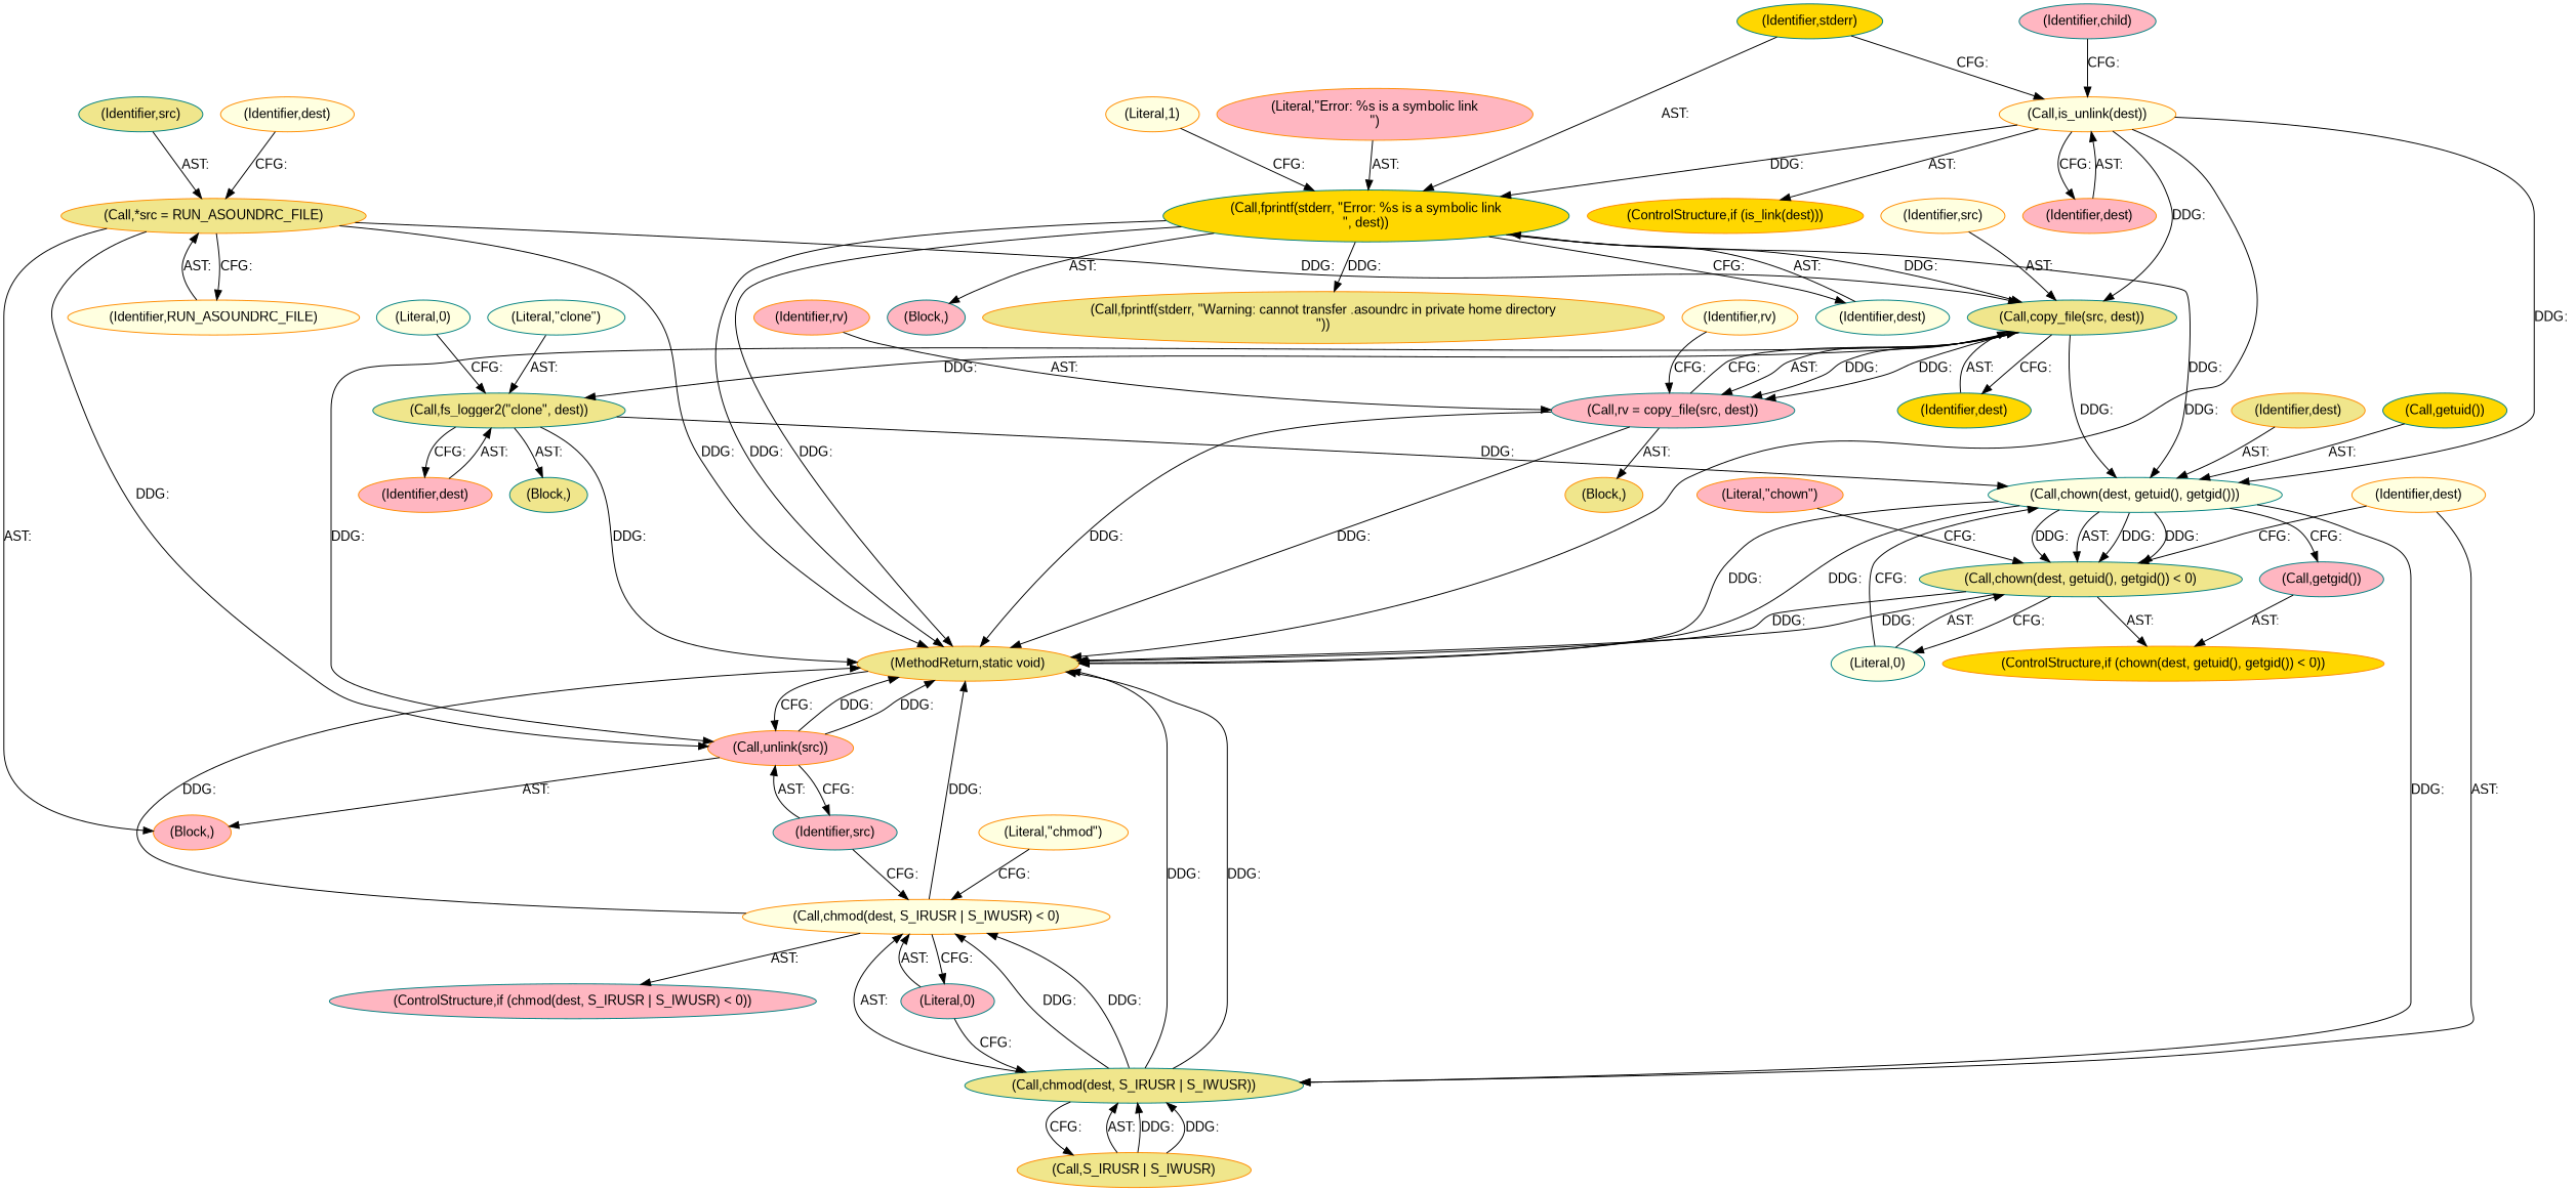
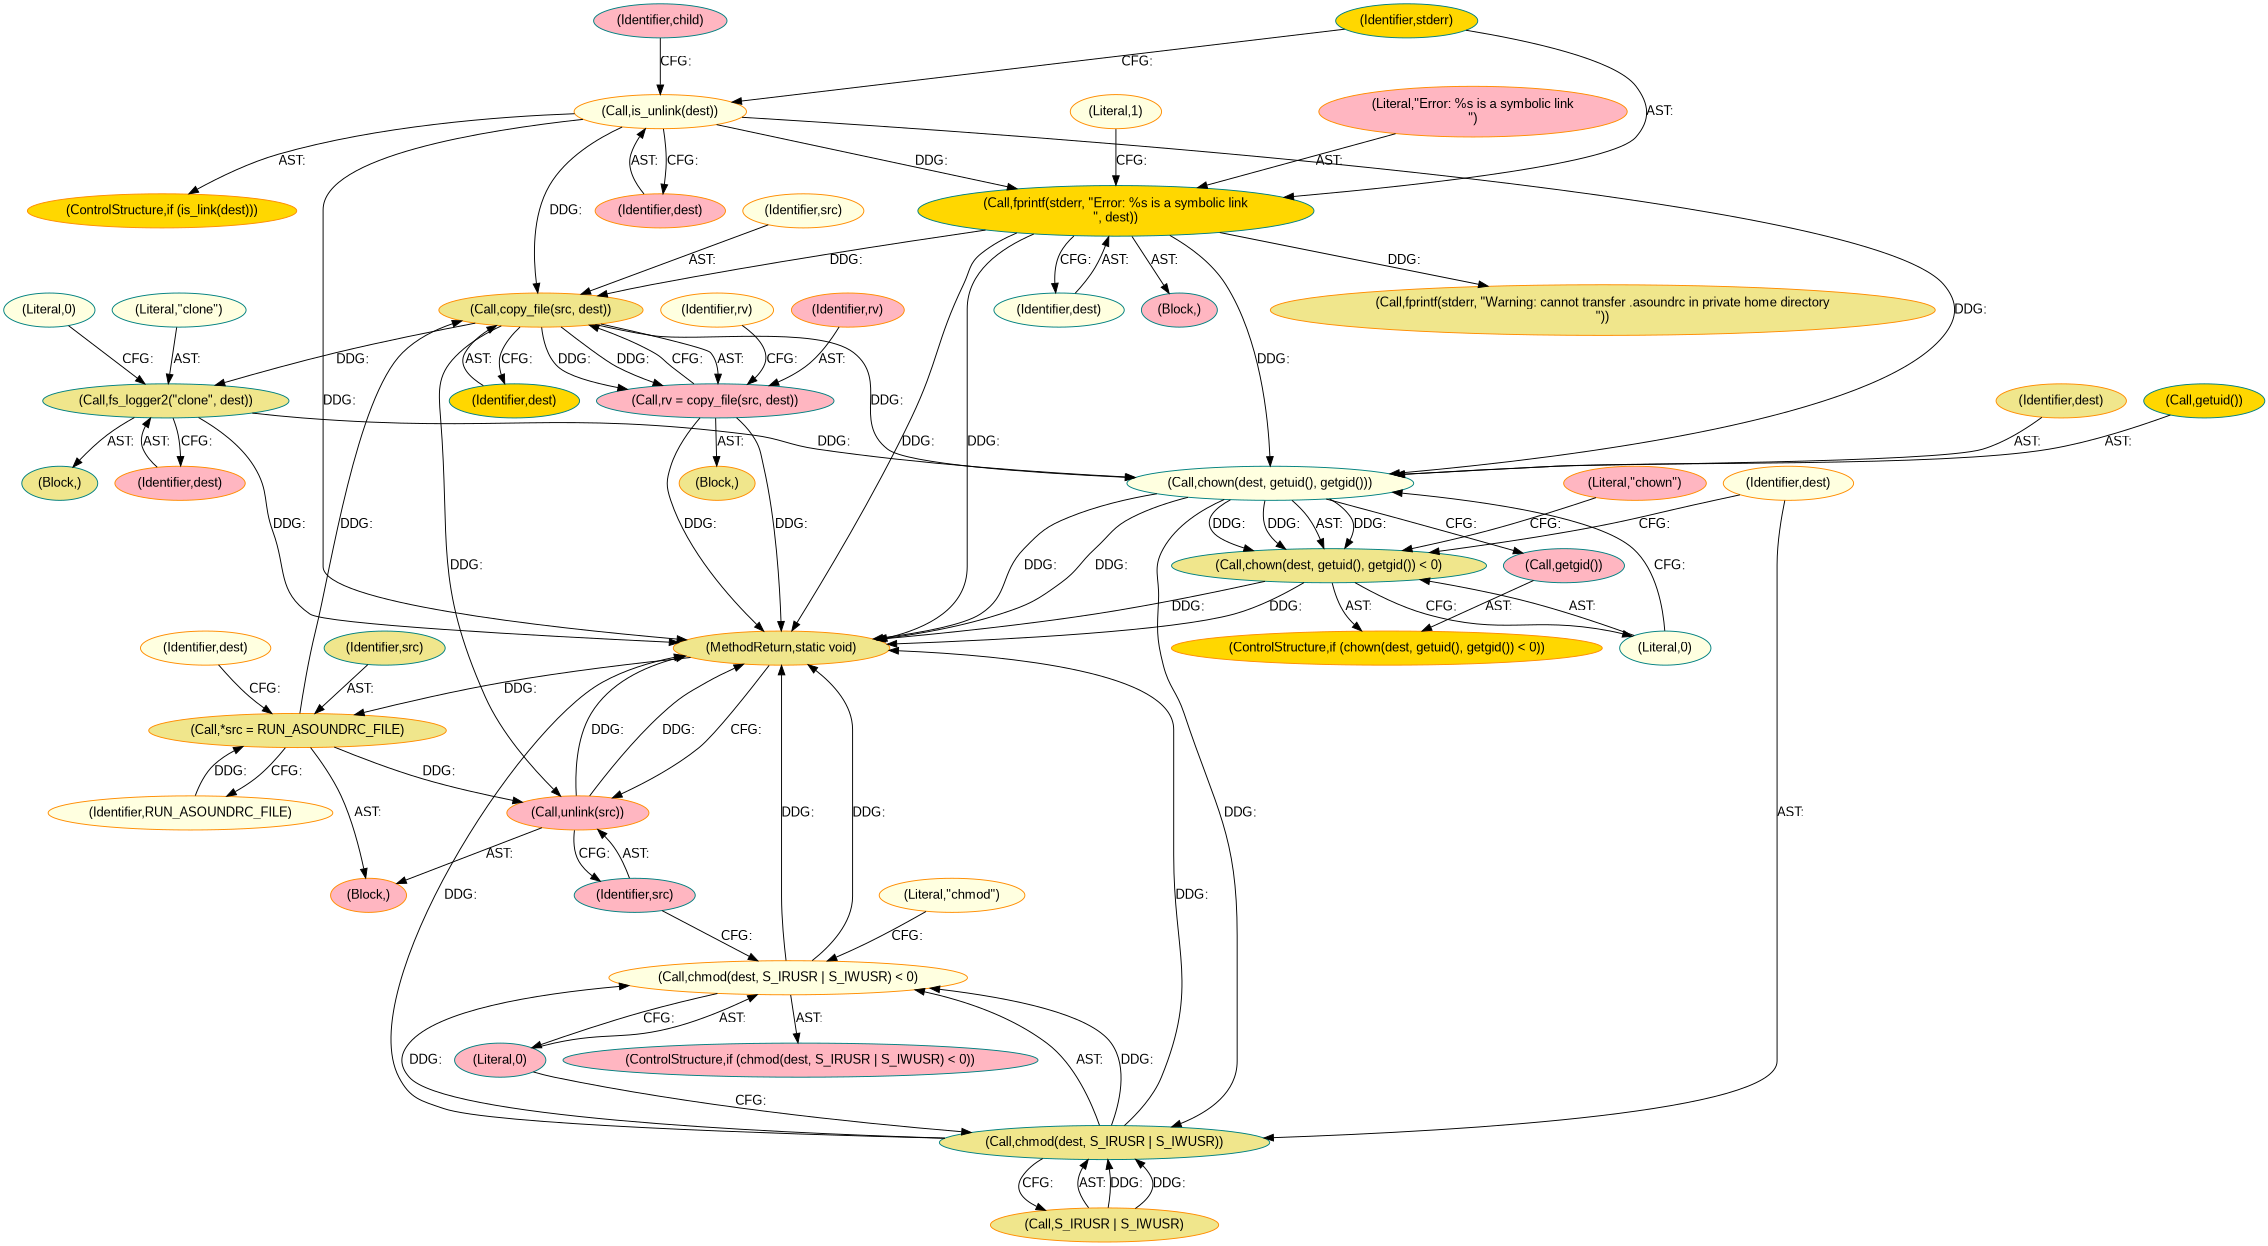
  digraph {
    fontname="Liberation Sans"
    node [color=darkorange fillcolor=lightpink fontname="Liberation Sans" style=filled]
    edge [fontname="Liberation Sans"]
-   n1 [color=teal fillcolor=khaki label="(Call,copy_file(src, dest))"]
+   n1 [fillcolor=khaki label="(Call,copy_file(src, dest))"]
    n2 [color=teal label="(Call,rv = copy_file(src, dest))"]
    n3 [color=teal fillcolor=khaki label="(Call,fs_logger2(\"clone\", dest))"]
    n4 [color=teal fillcolor=lightyellow label="(Call,chown(dest, getuid(), getgid()))"]
    n5 [label="(Call,unlink(src))"]
    n6 [color=teal fillcolor=gold label="(Identifier,dest)"]
    n7 [fillcolor=khaki label="(MethodReturn,static void)"]
    n8 [fillcolor=khaki label="(Block,)"]
    n9 [label="(Identifier,dest)"]
    n10 [color=teal fillcolor=khaki label="(Block,)"]
    n11 [color=teal fillcolor=khaki label="(Call,chown(dest, getuid(), getgid()) < 0)"]
    n12 [color=teal fillcolor=khaki label="(Call,chmod(dest, S_IRUSR | S_IWUSR))"]
    n13 [color=teal label="(Call,getgid())"]
    n14 [label="(Block,)"]
    n15 [color=teal label="(Identifier,src)"]
    n16 [fillcolor=khaki label="(Call,*src = RUN_ASOUNDRC_FILE)"]
    n17 [fillcolor=lightyellow label="(Identifier,RUN_ASOUNDRC_FILE)"]
    n18 [fillcolor=lightyellow label="(Call,is_unlink(dest))"]
    n19 [color=teal fillcolor=gold label="(Call,fprintf(stderr, \"Error: %s is a symbolic link\n\", dest))"]
    n20 [label="(Identifier,dest)"]
    n21 [fillcolor=gold label="(ControlStructure,if (is_link(dest)))"]
    n22 [color=teal label="(Block,)"]
    n23 [fillcolor=khaki label="(Call,fprintf(stderr, \"Warning: cannot transfer .asoundrc in private home directory\n\"))"]
    n24 [color=teal fillcolor=lightyellow label="(Identifier,dest)"]
    n25 [color=teal fillcolor=lightyellow label="(Literal,0)"]
    n26 [fillcolor=gold label="(ControlStructure,if (chown(dest, getuid(), getgid()) < 0))"]
    n27 [fillcolor=lightyellow label="(Call,chmod(dest, S_IRUSR | S_IWUSR) < 0)"]
    n28 [fillcolor=khaki label="(Call,S_IRUSR | S_IWUSR)"]
    n29 [color=teal label="(Literal,0)"]
    n30 [color=teal label="(ControlStructure,if (chmod(dest, S_IRUSR | S_IWUSR) < 0))"]
    n31 [color=teal label="(Identifier,child)"]
    n32 [fillcolor=khaki label="(Identifier,dest)"]
    n33 [label="(Identifier,rv)"]
    n34 [fillcolor=lightyellow label="(Identifier,src)"]
    n35 [fillcolor=lightyellow label="(Identifier,rv)"]
    n36 [fillcolor=lightyellow label="(Identifier,dest)"]
    n37 [color=teal fillcolor=gold label="(Call,getuid())"]
    n38 [color=teal fillcolor=khaki label="(Identifier,src)"]
    n39 [color=teal fillcolor=lightyellow label="(Literal,\"clone\")"]
    n40 [label="(Literal,\"Error: %s is a symbolic link\n\")"]
    n41 [color=teal fillcolor=gold label="(Identifier,stderr)"]
    n42 [fillcolor=lightyellow label="(Literal,1)"]
    n43 [label="(Literal,\"chown\")"]
    n44 [fillcolor=lightyellow label="(Identifier,dest)"]
    n45 [fillcolor=lightyellow label="(Literal,\"chmod\")"]
    n46 [color=teal fillcolor=lightyellow label="(Literal,0)"]
    n1 -> n2 [label="AST: "]
    n1 -> n2 [label="DDG: "]
    n1 -> n2 [label="DDG: "]
    n1 -> n3 [label="DDG: "]
    n1 -> n4 [label="DDG: "]
    n1 -> n5 [label="DDG: "]
    n1 -> n6 [label="CFG: "]
    n2 -> n1 [label="CFG: "]
    n2 -> n7 [label="DDG: "]
    n2 -> n7 [label="DDG: "]
    n2 -> n8 [label="AST: "]
    n3 -> n4 [label="DDG: "]
    n3 -> n7 [label="DDG: "]
    n3 -> n9 [label="CFG: "]
    n3 -> n10 [label="AST: "]
    n4 -> n7 [label="DDG: "]
    n4 -> n7 [label="DDG: "]
    n4 -> n11 [label="AST: "]
    n4 -> n11 [label="DDG: "]
    n4 -> n11 [label="DDG: "]
    n4 -> n11 [label="DDG: "]
    n4 -> n12 [label="DDG: "]
    n4 -> n13 [label="CFG: "]
    n5 -> n7 [label="DDG: "]
    n5 -> n7 [label="DDG: "]
    n5 -> n14 [label="AST: "]
    n5 -> n15 [label="CFG: "]
    n6 -> n1 [label="AST: "]
    n7 -> n5 [label="CFG: "]
    n9 -> n3 [label="AST: "]
    n11 -> n7 [label="DDG: "]
    n11 -> n7 [label="DDG: "]
    n11 -> n25 [label="CFG: "]
    n11 -> n26 [label="AST: "]
    n12 -> n7 [label="DDG: "]
    n12 -> n7 [label="DDG: "]
    n12 -> n27 [label="AST: "]
    n12 -> n27 [label="DDG: "]
    n12 -> n27 [label="DDG: "]
    n12 -> n28 [label="CFG: "]
    n13 -> n26 [label="AST: "]
    n15 -> n5 [label="AST: "]
    n15 -> n27 [label="CFG: "]
    n16 -> n1 [label="DDG: "]
    n16 -> n5 [label="DDG: "]
-   n16 -> n7 [label="DDG: "]
+   n7 -> n16 [label="DDG: "]
    n16 -> n14 [label="AST: "]
    n16 -> n17 [label="CFG: "]
-   n17 -> n16 [label="AST: "]
+   n17 -> n16 [label="DDG: "]
    n18 -> n1 [label="DDG: "]
    n18 -> n4 [label="DDG: "]
    n18 -> n7 [label="DDG: "]
    n18 -> n19 [label="DDG: "]
    n18 -> n20 [label="CFG: "]
    n18 -> n21 [label="AST: "]
    n19 -> n1 [label="DDG: "]
    n19 -> n4 [label="DDG: "]
    n19 -> n7 [label="DDG: "]
    n19 -> n7 [label="DDG: "]
    n19 -> n22 [label="AST: "]
    n19 -> n23 [label="DDG: "]
    n19 -> n24 [label="CFG: "]
    n20 -> n18 [label="AST: "]
    n24 -> n19 [label="AST: "]
    n25 -> n4 [label="CFG: "]
    n25 -> n11 [label="AST: "]
    n27 -> n7 [label="DDG: "]
    n27 -> n7 [label="DDG: "]
    n27 -> n29 [label="CFG: "]
    n27 -> n30 [label="AST: "]
    n28 -> n12 [label="AST: "]
    n28 -> n12 [label="DDG: "]
    n28 -> n12 [label="DDG: "]
    n29 -> n12 [label="CFG: "]
    n29 -> n27 [label="AST: "]
    n31 -> n18 [label="CFG: "]
    n32 -> n4 [label="AST: "]
    n33 -> n2 [label="AST: "]
    n34 -> n1 [label="AST: "]
    n35 -> n2 [label="CFG: "]
    n36 -> n11 [label="CFG: "]
    n36 -> n12 [label="AST: "]
    n37 -> n4 [label="AST: "]
    n38 -> n16 [label="AST: "]
    n39 -> n3 [label="AST: "]
    n40 -> n19 [label="AST: "]
    n41 -> n18 [label="CFG: "]
    n41 -> n19 [label="AST: "]
    n42 -> n19 [label="CFG: "]
    n43 -> n11 [label="CFG: "]
    n44 -> n16 [label="CFG: "]
    n45 -> n27 [label="CFG: "]
    n46 -> n3 [label="CFG: "]
  }
